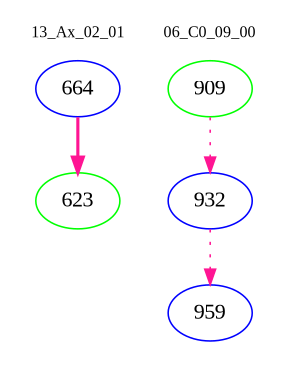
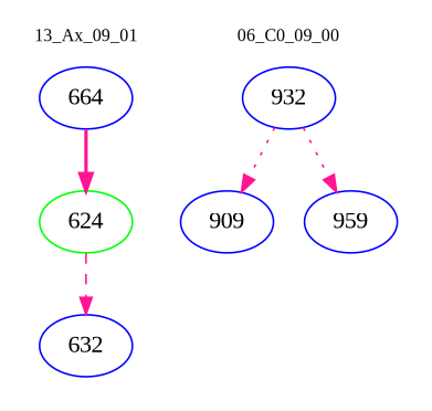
  digraph {
    fontname="Liberation Serif"
    node [color=blue fontname="Liberation Serif"]
    edge [color=deeppink fontname="Liberation Serif" style=dotted]
    n1 [label=664]
-   n2 [color=green label=623]
+   n2 [color=green label=624]
+   n3 [label=632]
    n4 [label=932]
-   n5 [color=green label=909]
+   n5 [label=909]
    n6 [label=959]
    subgraph cluster_1 {
      color=white
      fontsize=10
-     label="13_Ax_02_01"
+     label="13_Ax_09_01"
      n1
      n2
+     n3
    }
    subgraph cluster_2 {
      color=white
      fontsize=10
      label="06_C0_09_00"
      n4
      n5
      n6
    }
    n1 -> n2 [style=bold]
-   n5 -> n4
+   n2 -> n3 [style=dashed]
+   n4 -> n5
    n4 -> n6
  }
